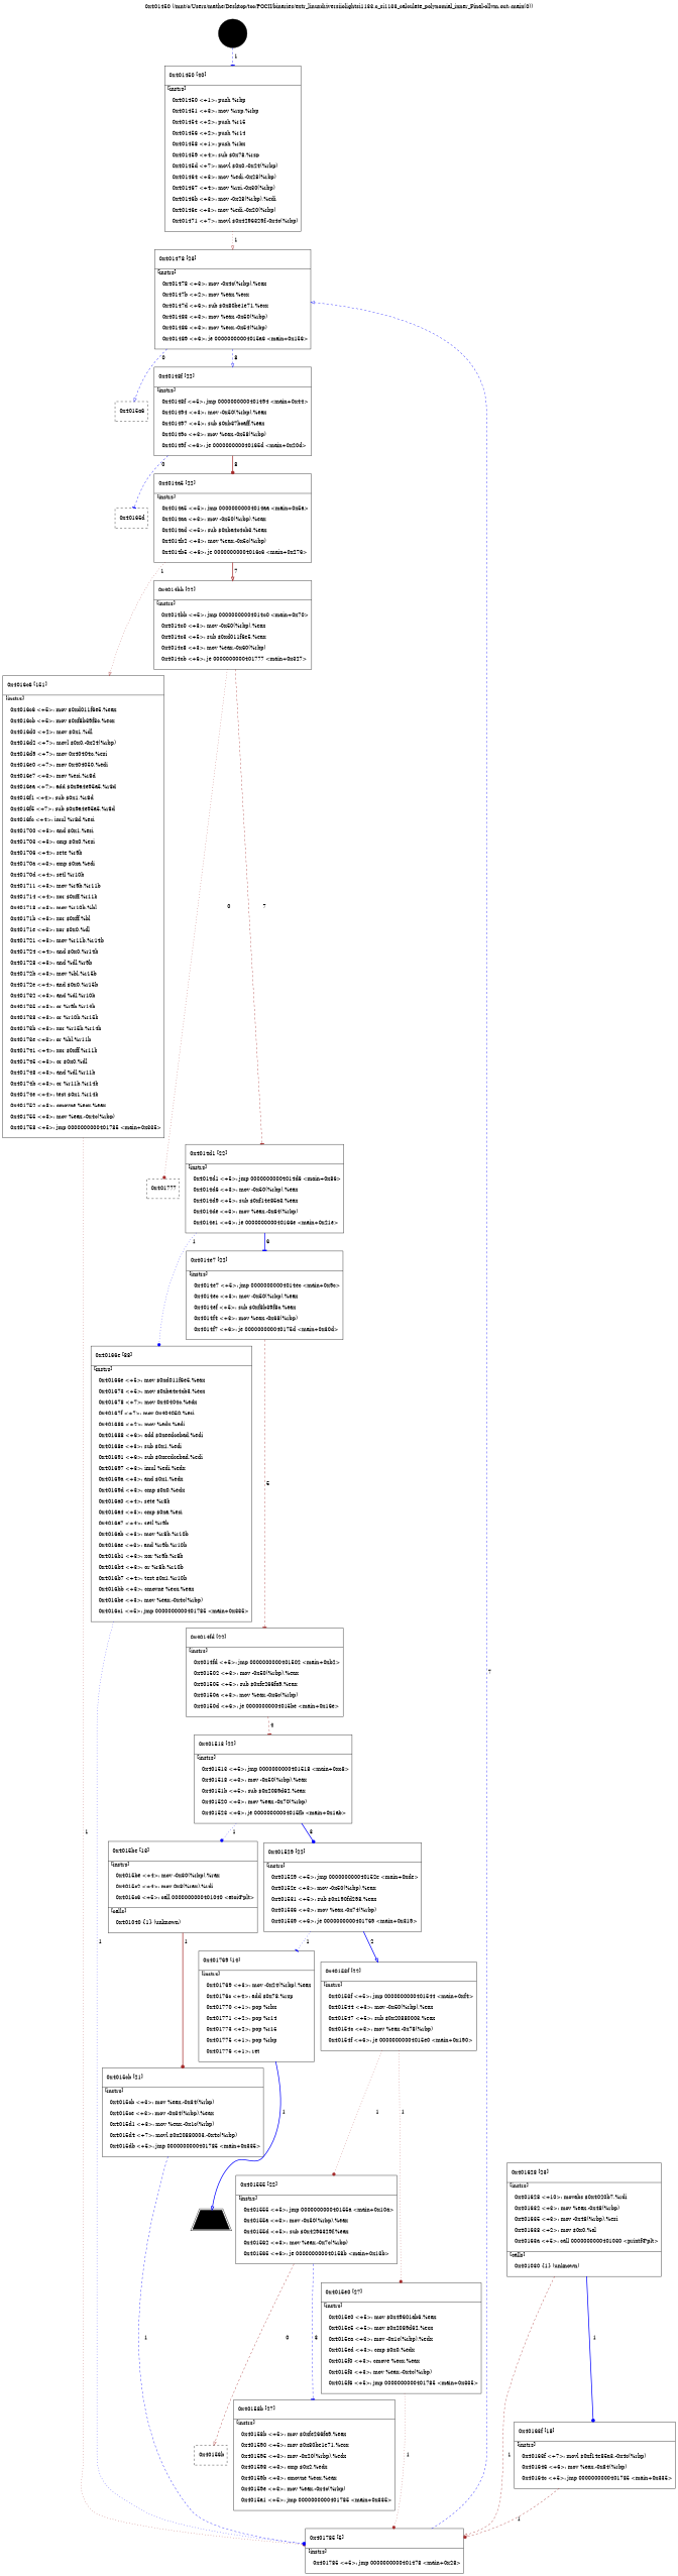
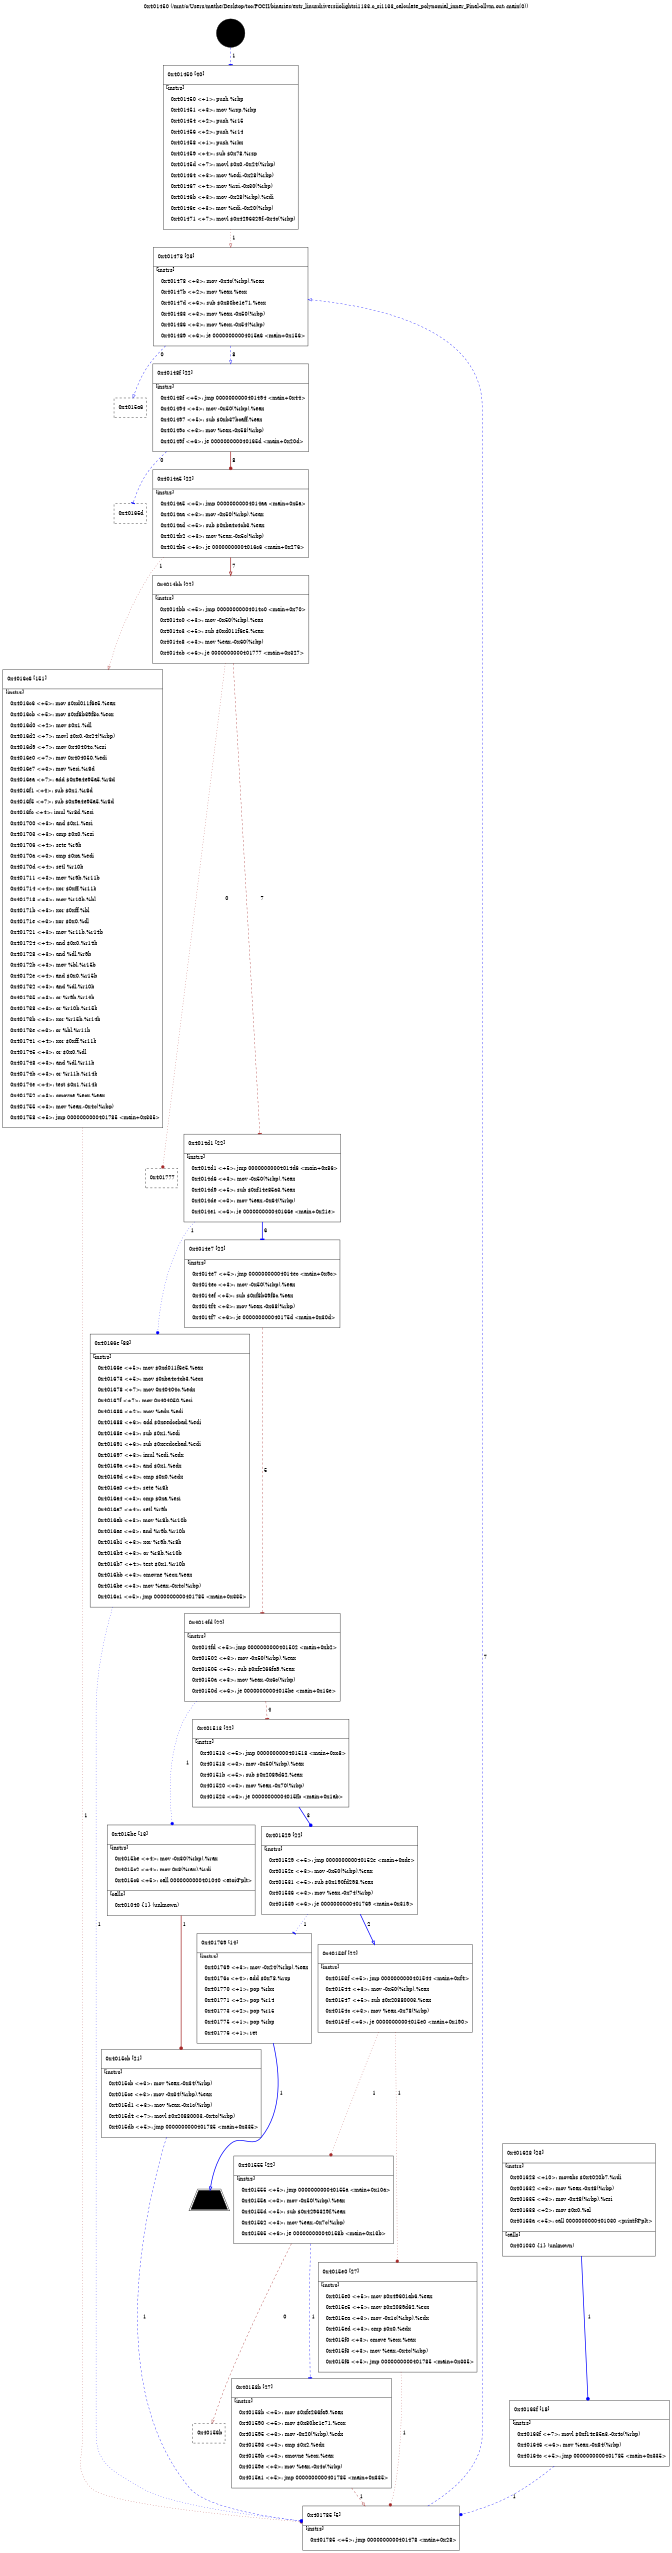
  digraph {
    label="0x401450 (/mnt/c/Users/mathe/Desktop/tcc/POCII/binaries/extr_linuxdriversiiolightsi1133.c_si1133_calculate_polynomial_inner_Final-ollvm.out::main(0))"
    labelloc=t
    node [shape=record]
    edge [arrowhead=dot color=blue style=dashed]
    Entry [fillcolor=black height=0.3 shape=circle style=filled width=0.3]
    n2 [label="{\n     0x401450 [40]\l\n     | [instrs]\l\n     &nbsp;&nbsp;0x401450 \<+1\>: push %rbp\l\n     &nbsp;&nbsp;0x401451 \<+3\>: mov %rsp,%rbp\l\n     &nbsp;&nbsp;0x401454 \<+2\>: push %r15\l\n     &nbsp;&nbsp;0x401456 \<+2\>: push %r14\l\n     &nbsp;&nbsp;0x401458 \<+1\>: push %rbx\l\n     &nbsp;&nbsp;0x401459 \<+4\>: sub $0x78,%rsp\l\n     &nbsp;&nbsp;0x40145d \<+7\>: movl $0x0,-0x24(%rbp)\l\n     &nbsp;&nbsp;0x401464 \<+3\>: mov %edi,-0x28(%rbp)\l\n     &nbsp;&nbsp;0x401467 \<+4\>: mov %rsi,-0x30(%rbp)\l\n     &nbsp;&nbsp;0x40146b \<+3\>: mov -0x28(%rbp),%edi\l\n     &nbsp;&nbsp;0x40146e \<+3\>: mov %edi,-0x20(%rbp)\l\n     &nbsp;&nbsp;0x401471 \<+7\>: movl $0x4296329f,-0x4c(%rbp)\l\n  }"]
    n3 [label="{\n     0x401478 [23]\l\n     | [instrs]\l\n     &nbsp;&nbsp;0x401478 \<+3\>: mov -0x4c(%rbp),%eax\l\n     &nbsp;&nbsp;0x40147b \<+2\>: mov %eax,%ecx\l\n     &nbsp;&nbsp;0x40147d \<+6\>: sub $0x80be1e71,%ecx\l\n     &nbsp;&nbsp;0x401483 \<+3\>: mov %eax,-0x50(%rbp)\l\n     &nbsp;&nbsp;0x401486 \<+3\>: mov %ecx,-0x54(%rbp)\l\n     &nbsp;&nbsp;0x401489 \<+6\>: je 00000000004015a6 \<main+0x156\>\l\n  }"]
    n4 [label="{\n     0x4015a6\l\n  }" style=dashed]
    n5 [label="{\n     0x40148f [22]\l\n     | [instrs]\l\n     &nbsp;&nbsp;0x40148f \<+5\>: jmp 0000000000401494 \<main+0x44\>\l\n     &nbsp;&nbsp;0x401494 \<+3\>: mov -0x50(%rbp),%eax\l\n     &nbsp;&nbsp;0x401497 \<+5\>: sub $0xb37bcaff,%eax\l\n     &nbsp;&nbsp;0x40149c \<+3\>: mov %eax,-0x58(%rbp)\l\n     &nbsp;&nbsp;0x40149f \<+6\>: je 000000000040165d \<main+0x20d\>\l\n  }"]
    n6 [label="{\n     0x40165d\l\n  }" style=dashed]
    n7 [label="{\n     0x4014a5 [22]\l\n     | [instrs]\l\n     &nbsp;&nbsp;0x4014a5 \<+5\>: jmp 00000000004014aa \<main+0x5a\>\l\n     &nbsp;&nbsp;0x4014aa \<+3\>: mov -0x50(%rbp),%eax\l\n     &nbsp;&nbsp;0x4014ad \<+5\>: sub $0xba4c4cb3,%eax\l\n     &nbsp;&nbsp;0x4014b2 \<+3\>: mov %eax,-0x5c(%rbp)\l\n     &nbsp;&nbsp;0x4014b5 \<+6\>: je 00000000004016c6 \<main+0x276\>\l\n  }"]
    n8 [label="{\n     0x4016c6 [151]\l\n     | [instrs]\l\n     &nbsp;&nbsp;0x4016c6 \<+5\>: mov $0xd011f6e5,%eax\l\n     &nbsp;&nbsp;0x4016cb \<+5\>: mov $0xf8b39f8c,%ecx\l\n     &nbsp;&nbsp;0x4016d0 \<+2\>: mov $0x1,%dl\l\n     &nbsp;&nbsp;0x4016d2 \<+7\>: movl $0x0,-0x24(%rbp)\l\n     &nbsp;&nbsp;0x4016d9 \<+7\>: mov 0x40404c,%esi\l\n     &nbsp;&nbsp;0x4016e0 \<+7\>: mov 0x404050,%edi\l\n     &nbsp;&nbsp;0x4016e7 \<+3\>: mov %esi,%r8d\l\n     &nbsp;&nbsp;0x4016ea \<+7\>: add $0x9a4e95a5,%r8d\l\n     &nbsp;&nbsp;0x4016f1 \<+4\>: sub $0x1,%r8d\l\n     &nbsp;&nbsp;0x4016f5 \<+7\>: sub $0x9a4e95a5,%r8d\l\n     &nbsp;&nbsp;0x4016fc \<+4\>: imul %r8d,%esi\l\n     &nbsp;&nbsp;0x401700 \<+3\>: and $0x1,%esi\l\n     &nbsp;&nbsp;0x401703 \<+3\>: cmp $0x0,%esi\l\n     &nbsp;&nbsp;0x401706 \<+4\>: sete %r9b\l\n     &nbsp;&nbsp;0x40170a \<+3\>: cmp $0xa,%edi\l\n     &nbsp;&nbsp;0x40170d \<+4\>: setl %r10b\l\n     &nbsp;&nbsp;0x401711 \<+3\>: mov %r9b,%r11b\l\n     &nbsp;&nbsp;0x401714 \<+4\>: xor $0xff,%r11b\l\n     &nbsp;&nbsp;0x401718 \<+3\>: mov %r10b,%bl\l\n     &nbsp;&nbsp;0x40171b \<+3\>: xor $0xff,%bl\l\n     &nbsp;&nbsp;0x40171e \<+3\>: xor $0x0,%dl\l\n     &nbsp;&nbsp;0x401721 \<+3\>: mov %r11b,%r14b\l\n     &nbsp;&nbsp;0x401724 \<+4\>: and $0x0,%r14b\l\n     &nbsp;&nbsp;0x401728 \<+3\>: and %dl,%r9b\l\n     &nbsp;&nbsp;0x40172b \<+3\>: mov %bl,%r15b\l\n     &nbsp;&nbsp;0x40172e \<+4\>: and $0x0,%r15b\l\n     &nbsp;&nbsp;0x401732 \<+3\>: and %dl,%r10b\l\n     &nbsp;&nbsp;0x401735 \<+3\>: or %r9b,%r14b\l\n     &nbsp;&nbsp;0x401738 \<+3\>: or %r10b,%r15b\l\n     &nbsp;&nbsp;0x40173b \<+3\>: xor %r15b,%r14b\l\n     &nbsp;&nbsp;0x40173e \<+3\>: or %bl,%r11b\l\n     &nbsp;&nbsp;0x401741 \<+4\>: xor $0xff,%r11b\l\n     &nbsp;&nbsp;0x401745 \<+3\>: or $0x0,%dl\l\n     &nbsp;&nbsp;0x401748 \<+3\>: and %dl,%r11b\l\n     &nbsp;&nbsp;0x40174b \<+3\>: or %r11b,%r14b\l\n     &nbsp;&nbsp;0x40174e \<+4\>: test $0x1,%r14b\l\n     &nbsp;&nbsp;0x401752 \<+3\>: cmovne %ecx,%eax\l\n     &nbsp;&nbsp;0x401755 \<+3\>: mov %eax,-0x4c(%rbp)\l\n     &nbsp;&nbsp;0x401758 \<+5\>: jmp 0000000000401785 \<main+0x335\>\l\n  }"]
    n9 [label="{\n     0x4014bb [22]\l\n     | [instrs]\l\n     &nbsp;&nbsp;0x4014bb \<+5\>: jmp 00000000004014c0 \<main+0x70\>\l\n     &nbsp;&nbsp;0x4014c0 \<+3\>: mov -0x50(%rbp),%eax\l\n     &nbsp;&nbsp;0x4014c3 \<+5\>: sub $0xd011f6e5,%eax\l\n     &nbsp;&nbsp;0x4014c8 \<+3\>: mov %eax,-0x60(%rbp)\l\n     &nbsp;&nbsp;0x4014cb \<+6\>: je 0000000000401777 \<main+0x327\>\l\n  }"]
    Exit [fillcolor=black height=0.3 peripheries=2 shape=trapezium style=filled width=0.3]
    n11 [label="{\n     0x401785 [5]\l\n     | [instrs]\l\n     &nbsp;&nbsp;0x401785 \<+5\>: jmp 0000000000401478 \<main+0x28\>\l\n  }"]
    n12 [label="{\n     0x401777\l\n  }" style=dashed]
    n13 [label="{\n     0x4014d1 [22]\l\n     | [instrs]\l\n     &nbsp;&nbsp;0x4014d1 \<+5\>: jmp 00000000004014d6 \<main+0x86\>\l\n     &nbsp;&nbsp;0x4014d6 \<+3\>: mov -0x50(%rbp),%eax\l\n     &nbsp;&nbsp;0x4014d9 \<+5\>: sub $0xf14e85a3,%eax\l\n     &nbsp;&nbsp;0x4014de \<+3\>: mov %eax,-0x64(%rbp)\l\n     &nbsp;&nbsp;0x4014e1 \<+6\>: je 000000000040166e \<main+0x21e\>\l\n  }"]
    n14 [label="{\n     0x40163f [18]\l\n     | [instrs]\l\n     &nbsp;&nbsp;0x40163f \<+7\>: movl $0xf14e85a3,-0x4c(%rbp)\l\n     &nbsp;&nbsp;0x401646 \<+6\>: mov %eax,-0x84(%rbp)\l\n     &nbsp;&nbsp;0x40164c \<+5\>: jmp 0000000000401785 \<main+0x335\>\l\n  }"]
    n15 [label="{\n     0x40166e [88]\l\n     | [instrs]\l\n     &nbsp;&nbsp;0x40166e \<+5\>: mov $0xd011f6e5,%eax\l\n     &nbsp;&nbsp;0x401673 \<+5\>: mov $0xba4c4cb3,%ecx\l\n     &nbsp;&nbsp;0x401678 \<+7\>: mov 0x40404c,%edx\l\n     &nbsp;&nbsp;0x40167f \<+7\>: mov 0x404050,%esi\l\n     &nbsp;&nbsp;0x401686 \<+2\>: mov %edx,%edi\l\n     &nbsp;&nbsp;0x401688 \<+6\>: add $0xeedcebad,%edi\l\n     &nbsp;&nbsp;0x40168e \<+3\>: sub $0x1,%edi\l\n     &nbsp;&nbsp;0x401691 \<+6\>: sub $0xeedcebad,%edi\l\n     &nbsp;&nbsp;0x401697 \<+3\>: imul %edi,%edx\l\n     &nbsp;&nbsp;0x40169a \<+3\>: and $0x1,%edx\l\n     &nbsp;&nbsp;0x40169d \<+3\>: cmp $0x0,%edx\l\n     &nbsp;&nbsp;0x4016a0 \<+4\>: sete %r8b\l\n     &nbsp;&nbsp;0x4016a4 \<+3\>: cmp $0xa,%esi\l\n     &nbsp;&nbsp;0x4016a7 \<+4\>: setl %r9b\l\n     &nbsp;&nbsp;0x4016ab \<+3\>: mov %r8b,%r10b\l\n     &nbsp;&nbsp;0x4016ae \<+3\>: and %r9b,%r10b\l\n     &nbsp;&nbsp;0x4016b1 \<+3\>: xor %r9b,%r8b\l\n     &nbsp;&nbsp;0x4016b4 \<+3\>: or %r8b,%r10b\l\n     &nbsp;&nbsp;0x4016b7 \<+4\>: test $0x1,%r10b\l\n     &nbsp;&nbsp;0x4016bb \<+3\>: cmovne %ecx,%eax\l\n     &nbsp;&nbsp;0x4016be \<+3\>: mov %eax,-0x4c(%rbp)\l\n     &nbsp;&nbsp;0x4016c1 \<+5\>: jmp 0000000000401785 \<main+0x335\>\l\n  }"]
    n16 [label="{\n     0x4014e7 [22]\l\n     | [instrs]\l\n     &nbsp;&nbsp;0x4014e7 \<+5\>: jmp 00000000004014ec \<main+0x9c\>\l\n     &nbsp;&nbsp;0x4014ec \<+3\>: mov -0x50(%rbp),%eax\l\n     &nbsp;&nbsp;0x4014ef \<+5\>: sub $0xf8b39f8c,%eax\l\n     &nbsp;&nbsp;0x4014f4 \<+3\>: mov %eax,-0x68(%rbp)\l\n     &nbsp;&nbsp;0x4014f7 \<+6\>: je 000000000040175d \<main+0x30d\>\l\n  }"]
    n17 [label="{\n     0x401628 [23]\l\n     | [instrs]\l\n     &nbsp;&nbsp;0x401628 \<+10\>: movabs $0x4020b7,%rdi\l\n     &nbsp;&nbsp;0x401632 \<+3\>: mov %eax,-0x48(%rbp)\l\n     &nbsp;&nbsp;0x401635 \<+3\>: mov -0x48(%rbp),%esi\l\n     &nbsp;&nbsp;0x401638 \<+2\>: mov $0x0,%al\l\n     &nbsp;&nbsp;0x40163a \<+5\>: call 0000000000401030 \<printf@plt\>\l\n     | [calls]\l\n     &nbsp;&nbsp;0x401030 \{1\} (unknown)\l\n  }"]
    n18 [label="{\n     0x4014fd [22]\l\n     | [instrs]\l\n     &nbsp;&nbsp;0x4014fd \<+5\>: jmp 0000000000401502 \<main+0xb2\>\l\n     &nbsp;&nbsp;0x401502 \<+3\>: mov -0x50(%rbp),%eax\l\n     &nbsp;&nbsp;0x401505 \<+5\>: sub $0xfe266fa9,%eax\l\n     &nbsp;&nbsp;0x40150a \<+3\>: mov %eax,-0x6c(%rbp)\l\n     &nbsp;&nbsp;0x40150d \<+6\>: je 00000000004015be \<main+0x16e\>\l\n  }"]
    n19 [label="{\n     0x4015cb [21]\l\n     | [instrs]\l\n     &nbsp;&nbsp;0x4015cb \<+3\>: mov %eax,-0x34(%rbp)\l\n     &nbsp;&nbsp;0x4015ce \<+3\>: mov -0x34(%rbp),%eax\l\n     &nbsp;&nbsp;0x4015d1 \<+3\>: mov %eax,-0x1c(%rbp)\l\n     &nbsp;&nbsp;0x4015d4 \<+7\>: movl $0x20880003,-0x4c(%rbp)\l\n     &nbsp;&nbsp;0x4015db \<+5\>: jmp 0000000000401785 \<main+0x335\>\l\n  }"]
    n20 [label="{\n     0x4015be [13]\l\n     | [instrs]\l\n     &nbsp;&nbsp;0x4015be \<+4\>: mov -0x30(%rbp),%rax\l\n     &nbsp;&nbsp;0x4015c2 \<+4\>: mov 0x8(%rax),%rdi\l\n     &nbsp;&nbsp;0x4015c6 \<+5\>: call 0000000000401040 \<atoi@plt\>\l\n     | [calls]\l\n     &nbsp;&nbsp;0x401040 \{1\} (unknown)\l\n  }"]
    n21 [label="{\n     0x401513 [22]\l\n     | [instrs]\l\n     &nbsp;&nbsp;0x401513 \<+5\>: jmp 0000000000401518 \<main+0xc8\>\l\n     &nbsp;&nbsp;0x401518 \<+3\>: mov -0x50(%rbp),%eax\l\n     &nbsp;&nbsp;0x40151b \<+5\>: sub $0x2089d62,%eax\l\n     &nbsp;&nbsp;0x401520 \<+3\>: mov %eax,-0x70(%rbp)\l\n     &nbsp;&nbsp;0x401523 \<+6\>: je 00000000004015fb \<main+0x1ab\>\l\n  }"]
    n22 [label="{\n     0x401529 [22]\l\n     | [instrs]\l\n     &nbsp;&nbsp;0x401529 \<+5\>: jmp 000000000040152e \<main+0xde\>\l\n     &nbsp;&nbsp;0x40152e \<+3\>: mov -0x50(%rbp),%eax\l\n     &nbsp;&nbsp;0x401531 \<+5\>: sub $0x190fd298,%eax\l\n     &nbsp;&nbsp;0x401536 \<+3\>: mov %eax,-0x74(%rbp)\l\n     &nbsp;&nbsp;0x401539 \<+6\>: je 0000000000401769 \<main+0x319\>\l\n  }"]
    n23 [label="{\n     0x401769 [14]\l\n     | [instrs]\l\n     &nbsp;&nbsp;0x401769 \<+3\>: mov -0x24(%rbp),%eax\l\n     &nbsp;&nbsp;0x40176c \<+4\>: add $0x78,%rsp\l\n     &nbsp;&nbsp;0x401770 \<+1\>: pop %rbx\l\n     &nbsp;&nbsp;0x401771 \<+2\>: pop %r14\l\n     &nbsp;&nbsp;0x401773 \<+2\>: pop %r15\l\n     &nbsp;&nbsp;0x401775 \<+1\>: pop %rbp\l\n     &nbsp;&nbsp;0x401776 \<+1\>: ret\l\n  }"]
    n24 [label="{\n     0x40153f [22]\l\n     | [instrs]\l\n     &nbsp;&nbsp;0x40153f \<+5\>: jmp 0000000000401544 \<main+0xf4\>\l\n     &nbsp;&nbsp;0x401544 \<+3\>: mov -0x50(%rbp),%eax\l\n     &nbsp;&nbsp;0x401547 \<+5\>: sub $0x20880003,%eax\l\n     &nbsp;&nbsp;0x40154c \<+3\>: mov %eax,-0x78(%rbp)\l\n     &nbsp;&nbsp;0x40154f \<+6\>: je 00000000004015e0 \<main+0x190\>\l\n  }"]
    n25 [label="{\n     0x40156b\l\n  }" style=dashed]
    n26 [label="{\n     0x401555 [22]\l\n     | [instrs]\l\n     &nbsp;&nbsp;0x401555 \<+5\>: jmp 000000000040155a \<main+0x10a\>\l\n     &nbsp;&nbsp;0x40155a \<+3\>: mov -0x50(%rbp),%eax\l\n     &nbsp;&nbsp;0x40155d \<+5\>: sub $0x4296329f,%eax\l\n     &nbsp;&nbsp;0x401562 \<+3\>: mov %eax,-0x7c(%rbp)\l\n     &nbsp;&nbsp;0x401565 \<+6\>: je 000000000040158b \<main+0x13b\>\l\n  }"]
    n27 [label="{\n     0x4015e0 [27]\l\n     | [instrs]\l\n     &nbsp;&nbsp;0x4015e0 \<+5\>: mov $0x49601ab6,%eax\l\n     &nbsp;&nbsp;0x4015e5 \<+5\>: mov $0x2089d62,%ecx\l\n     &nbsp;&nbsp;0x4015ea \<+3\>: mov -0x1c(%rbp),%edx\l\n     &nbsp;&nbsp;0x4015ed \<+3\>: cmp $0x0,%edx\l\n     &nbsp;&nbsp;0x4015f0 \<+3\>: cmove %ecx,%eax\l\n     &nbsp;&nbsp;0x4015f3 \<+3\>: mov %eax,-0x4c(%rbp)\l\n     &nbsp;&nbsp;0x4015f6 \<+5\>: jmp 0000000000401785 \<main+0x335\>\l\n  }"]
    n28 [label="{\n     0x40158b [27]\l\n     | [instrs]\l\n     &nbsp;&nbsp;0x40158b \<+5\>: mov $0xfe266fa9,%eax\l\n     &nbsp;&nbsp;0x401590 \<+5\>: mov $0x80be1e71,%ecx\l\n     &nbsp;&nbsp;0x401595 \<+3\>: mov -0x20(%rbp),%edx\l\n     &nbsp;&nbsp;0x401598 \<+3\>: cmp $0x2,%edx\l\n     &nbsp;&nbsp;0x40159b \<+3\>: cmovne %ecx,%eax\l\n     &nbsp;&nbsp;0x40159e \<+3\>: mov %eax,-0x4c(%rbp)\l\n     &nbsp;&nbsp;0x4015a1 \<+5\>: jmp 0000000000401785 \<main+0x335\>\l\n  }"]
    Entry -> n2 [arrowhead=tee label=" 1"]
    n2 -> n3 [arrowhead=onormal color=brown label=" 1" style=dotted]
    n3 -> n4 [arrowhead=onormal label=" 0"]
    n3 -> n5 [arrowhead=onormal label=" 8"]
    n5 -> n6 [arrowhead=tee label=" 0"]
    n5 -> n7 [color=brown label=" 8" style=bold]
    n7 -> n8 [arrowhead=onormal color=brown label=" 1" style=dotted]
    n7 -> n9 [arrowhead=onormal color=brown label=" 7" style=bold]
    n8 -> n11 [color=brown label=" 1" style=dotted]
    n9 -> n12 [color=brown label=" 0" style=dotted]
    n9 -> n13 [arrowhead=tee color=brown label=" 7"]
    n11 -> n3 [arrowhead=onormal label=" 7"]
    n13 -> n15 [label=" 1" style=dotted]
    n13 -> n16 [arrowhead=tee label=" 6" style=bold]
-   n14 -> n11 [color=brown label=" 1"]
+   n14 -> n11 [label=" 1"]
    n15 -> n11 [label=" 1" style=dotted]
    n16 -> n18 [arrowhead=tee color=brown label=" 5"]
    n17 -> n14 [label=" 1" style=bold]
-   n21 -> n20 [label=" 1" style=dotted]
+   n18 -> n20 [label=" 1" style=dotted]
    n18 -> n21 [arrowhead=tee color=brown label=" 4"]
    n19 -> n11 [arrowhead=tee label=" 1"]
    n20 -> n19 [color=brown label=" 1" style=bold]
    n21 -> n22 [label=" 3" style=bold]
    n22 -> n23 [arrowhead=tee label=" 1" style=dotted]
    n22 -> n24 [arrowhead=onormal label=" 2" style=bold]
    n23 -> Exit [arrowhead=onormal label=" 1" style=bold]
    n24 -> n26 [color=brown label=" 1" style=dotted]
    n24 -> n27 [color=brown label=" 1" style=dotted]
    n26 -> n25 [arrowhead=onormal color=brown label=" 0"]
-   n26 -> n28 [arrowhead=tee label=" 3"]
+   n26 -> n28 [arrowhead=tee label=" 1"]
    n27 -> n11 [color=brown label=" 1" style=dotted]
-   n17 -> n11 [arrowhead=onormal color=brown label=" 1"]
+   n28 -> n11 [arrowhead=onormal color=brown label=" 1"]
  }
